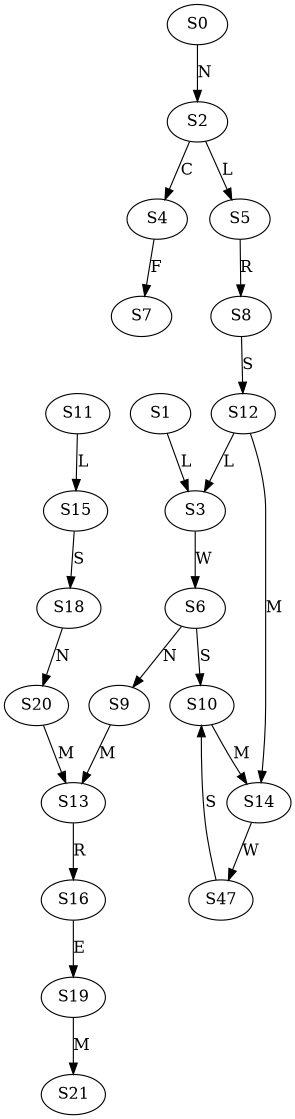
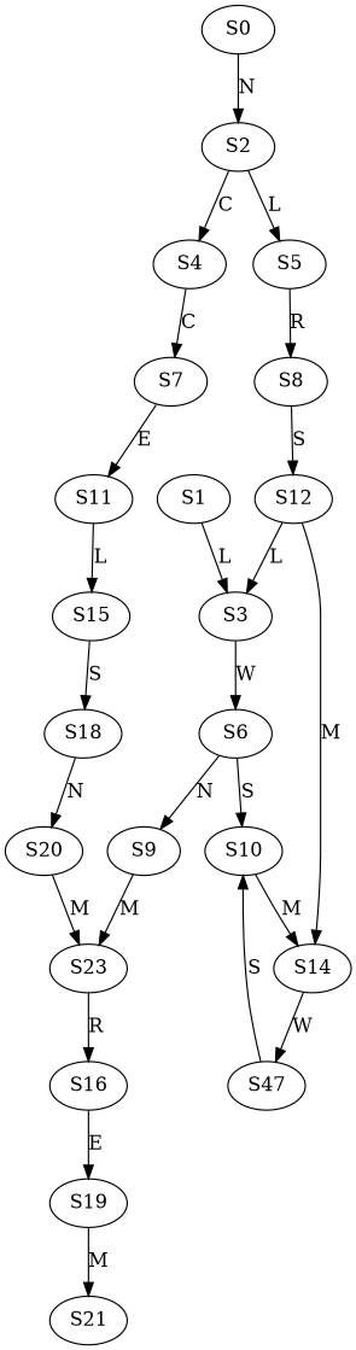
  strict digraph {
    S0
    S2
    S1
    S3
    S4
    S5
    S6
    S7
    S8
    S9
    S10
    S11
    S12
-   S13
+   S13 [label=S23]
    S14
    S15
    S16
    n18 [label=S47]
    S18
    S19
    S20
    S21
    S0 -> S2 [label=N]
    S2 -> S4 [label=C]
    S2 -> S5 [label=L]
    S1 -> S3 [label=L]
    S3 -> S6 [label=W]
-   S4 -> S7 [label=F]
+   S4 -> S7 [label=C]
    S5 -> S8 [label=R]
    S6 -> S9 [label=N]
    S6 -> S10 [label=S]
+   S7 -> S11 [label=E]
    S8 -> S12 [label=S]
    S9 -> S13 [label=M]
    S10 -> S14 [label=M]
    S11 -> S15 [label=L]
    S12 -> S3 [label=L]
    S12 -> S14 [label=M]
    S13 -> S16 [label=R]
    S14 -> n18 [label=W]
    S15 -> S18 [label=S]
    S16 -> S19 [label=E]
    n18 -> S10 [label=S]
    S18 -> S20 [label=N]
    S19 -> S21 [label=M]
    S20 -> S13 [label=M]
  }
